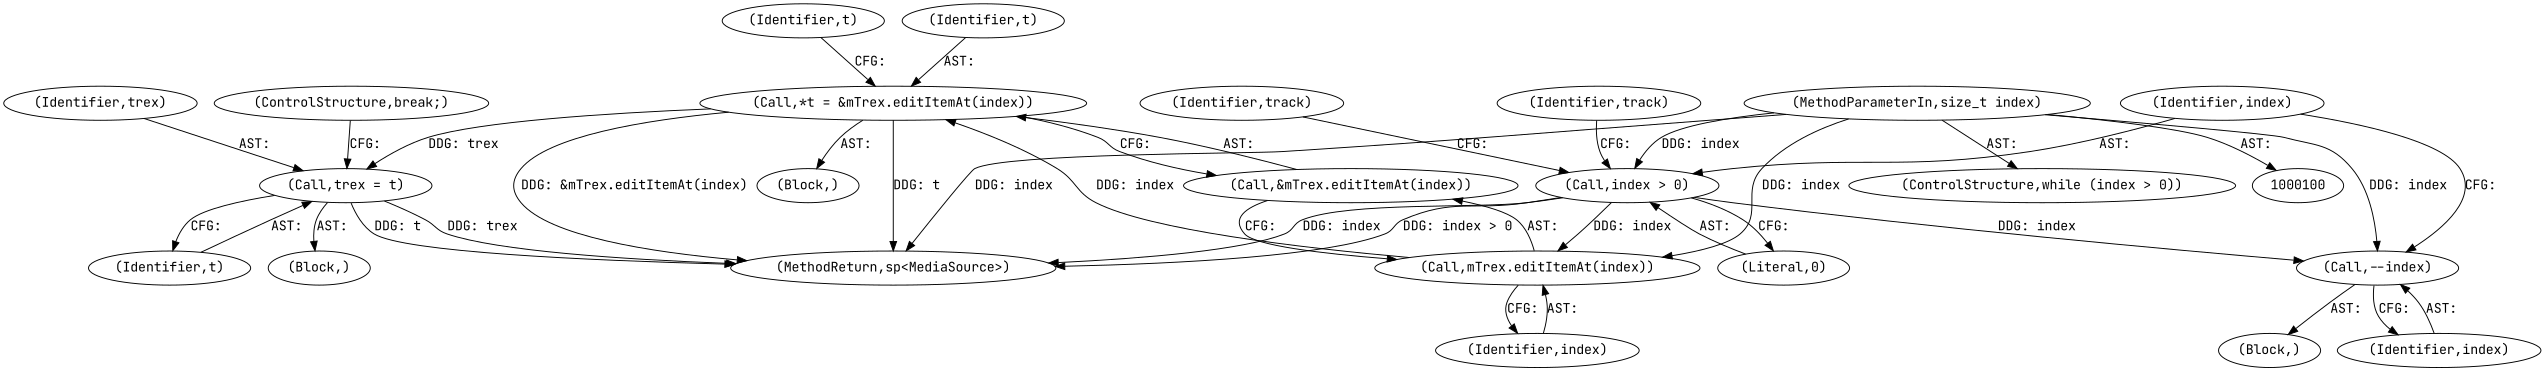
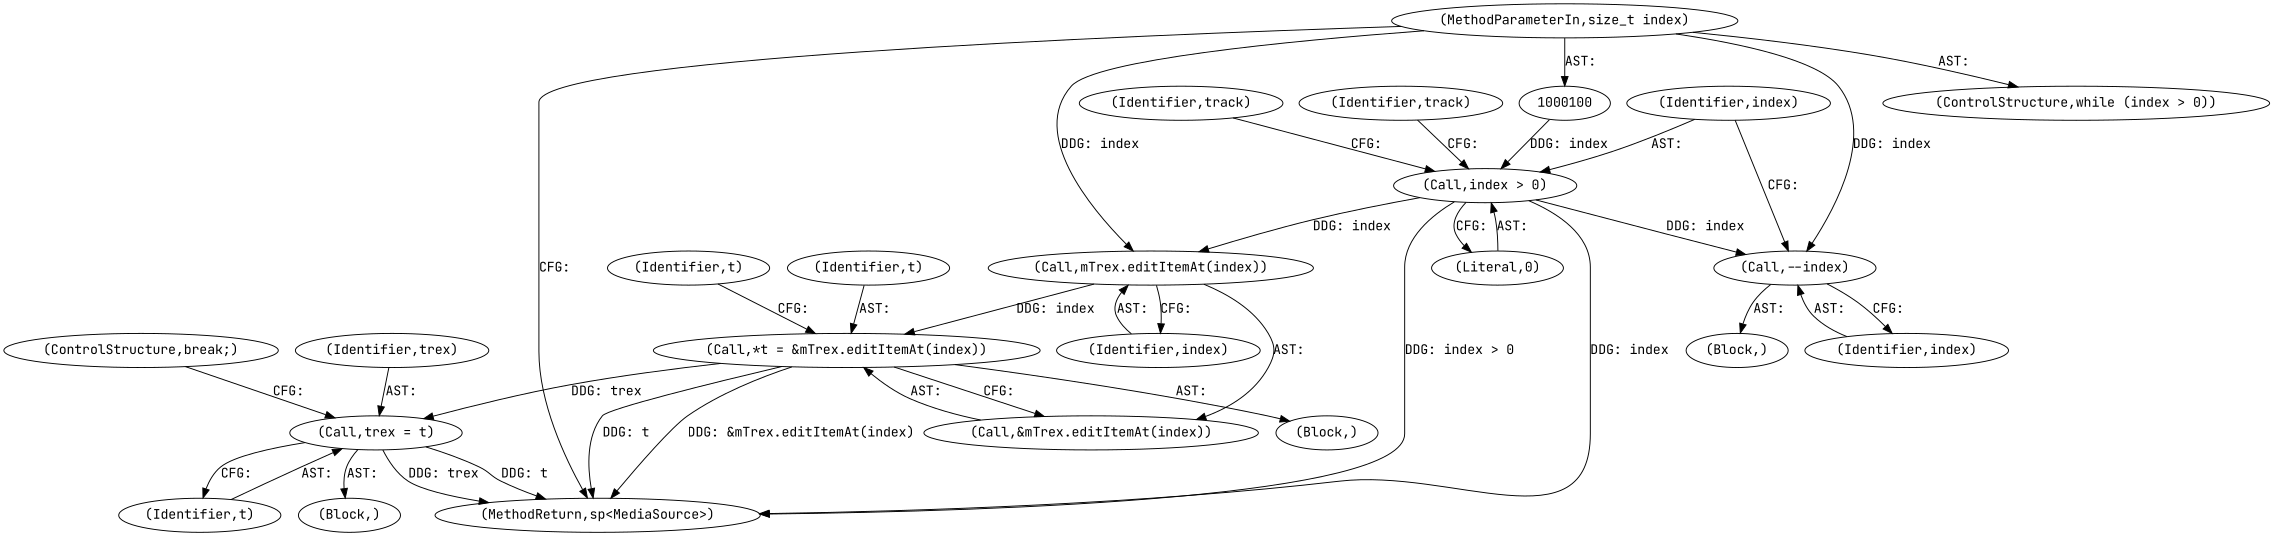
  digraph {
    fontname="JetBrains Mono"
    node [fontname="JetBrains Mono"]
    edge [fontname="JetBrains Mono"]
    n1 [label="(Call,*t = &mTrex.editItemAt(index))"]
    n2 [label="(Call,trex = t)"]
    n3 [label="(Call,&mTrex.editItemAt(index))"]
    n4 [label="(Block,)"]
    n5 [label="(MethodReturn,sp<MediaSource>)"]
    n6 [label="(Identifier,t)"]
    n7 [label="(Block,)"]
    n8 [label="(Call,mTrex.editItemAt(index))"]
    n9 [label="(Identifier,index)"]
    n10 [label="(Call,index > 0)"]
    n11 [label="(Call,--index)"]
    n12 [label="(Literal,0)"]
    n13 [label="(Identifier,index)"]
    n14 [label="(Block,)"]
    n15 [label="(ControlStructure,while (index > 0))"]
    n16 [label="(MethodParameterIn,size_t index)"]
    1000100
    n18 [label="(Identifier,track)"]
    n19 [label="(Identifier,t)"]
    n20 [label="(Identifier,index)"]
    n21 [label="(Identifier,track)"]
    n22 [label="(ControlStructure,break;)"]
    n23 [label="(Identifier,trex)"]
    n24 [label="(Identifier,t)"]
    n1 -> n2 [label="DDG: trex"]
    n1 -> n3 [label="CFG: "]
    n1 -> n4 [label="AST: "]
    n1 -> n5 [label="DDG: &mTrex.editItemAt(index)"]
    n1 -> n5 [label="DDG: t"]
    n2 -> n5 [label="DDG: trex"]
    n2 -> n5 [label="DDG: t"]
    n2 -> n6 [label="CFG: "]
    n2 -> n7 [label="AST: "]
    n3 -> n1 [label="AST: "]
-   n3 -> n8 [label="CFG: "]
    n6 -> n2 [label="AST: "]
    n8 -> n1 [label="DDG: index"]
    n8 -> n3 [label="AST: "]
    n8 -> n9 [label="CFG: "]
    n9 -> n8 [label="AST: "]
    n10 -> n5 [label="DDG: index > 0"]
    n10 -> n5 [label="DDG: index"]
    n10 -> n8 [label="DDG: index"]
    n10 -> n11 [label="DDG: index"]
    n10 -> n12 [label="CFG: "]
    n11 -> n13 [label="CFG: "]
    n11 -> n14 [label="AST: "]
    n12 -> n10 [label="AST: "]
    n13 -> n11 [label="AST: "]
-   n16 -> n5 [label="DDG: index"]
+   n16 -> n5 [label="CFG: "]
    n16 -> n8 [label="DDG: index"]
-   n16 -> n10 [label="DDG: index"]
+   1000100 -> n10 [label="DDG: index"]
    n16 -> n11 [label="DDG: index"]
    n16 -> n15 [label="AST: "]
    n16 -> 1000100 [label="AST: "]
    n18 -> n10 [label="CFG: "]
    n19 -> n1 [label="CFG: "]
    n20 -> n10 [label="AST: "]
    n20 -> n11 [label="CFG: "]
    n21 -> n10 [label="CFG: "]
    n22 -> n2 [label="CFG: "]
    n23 -> n2 [label="AST: "]
    n24 -> n1 [label="AST: "]
  }
